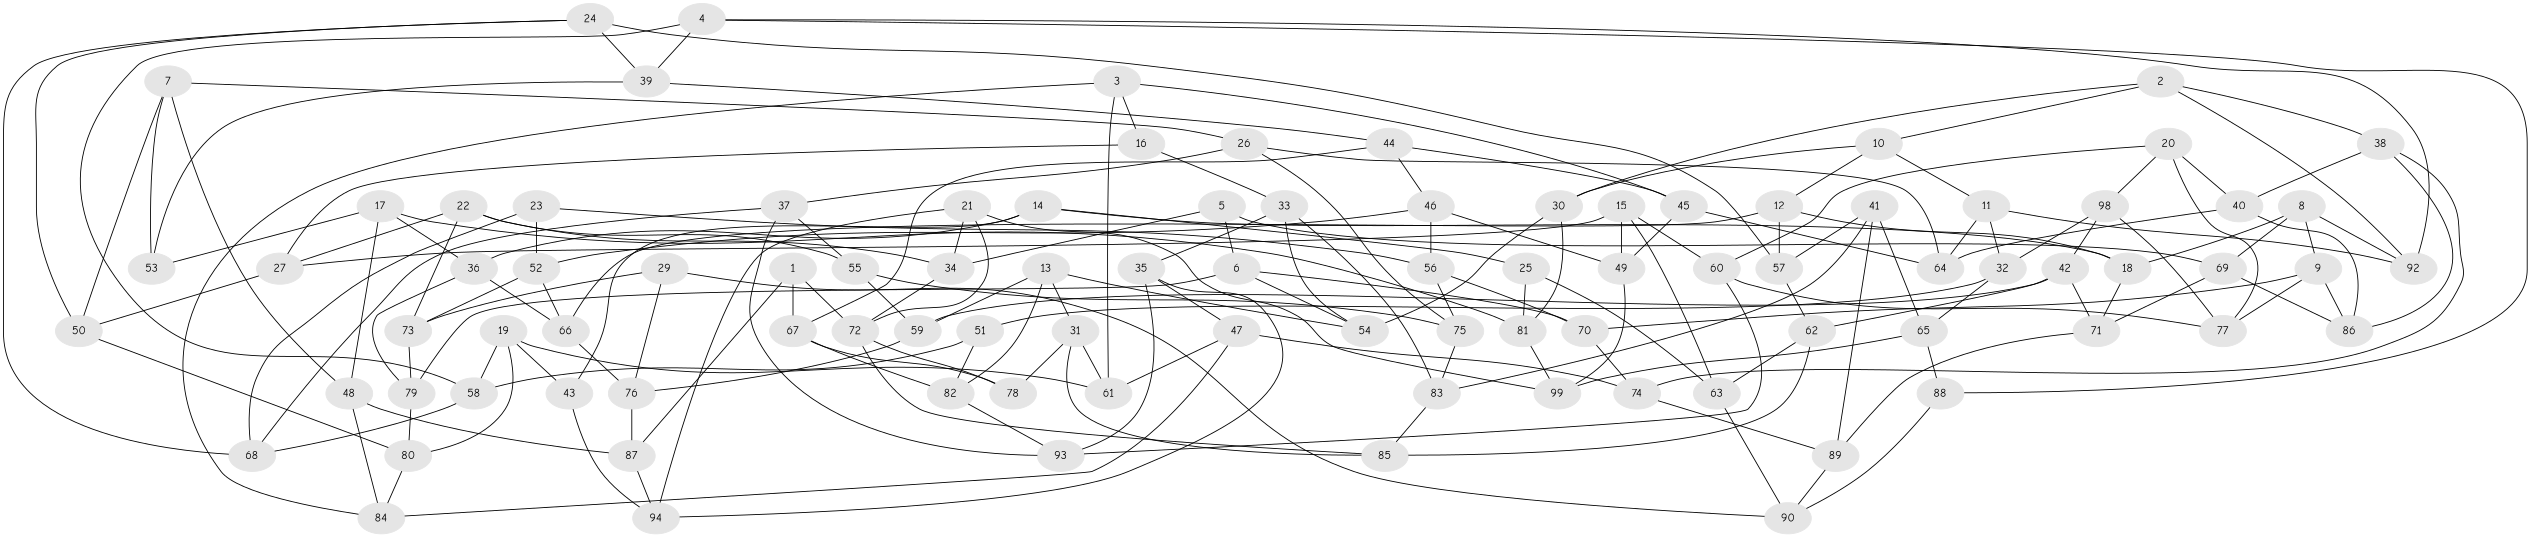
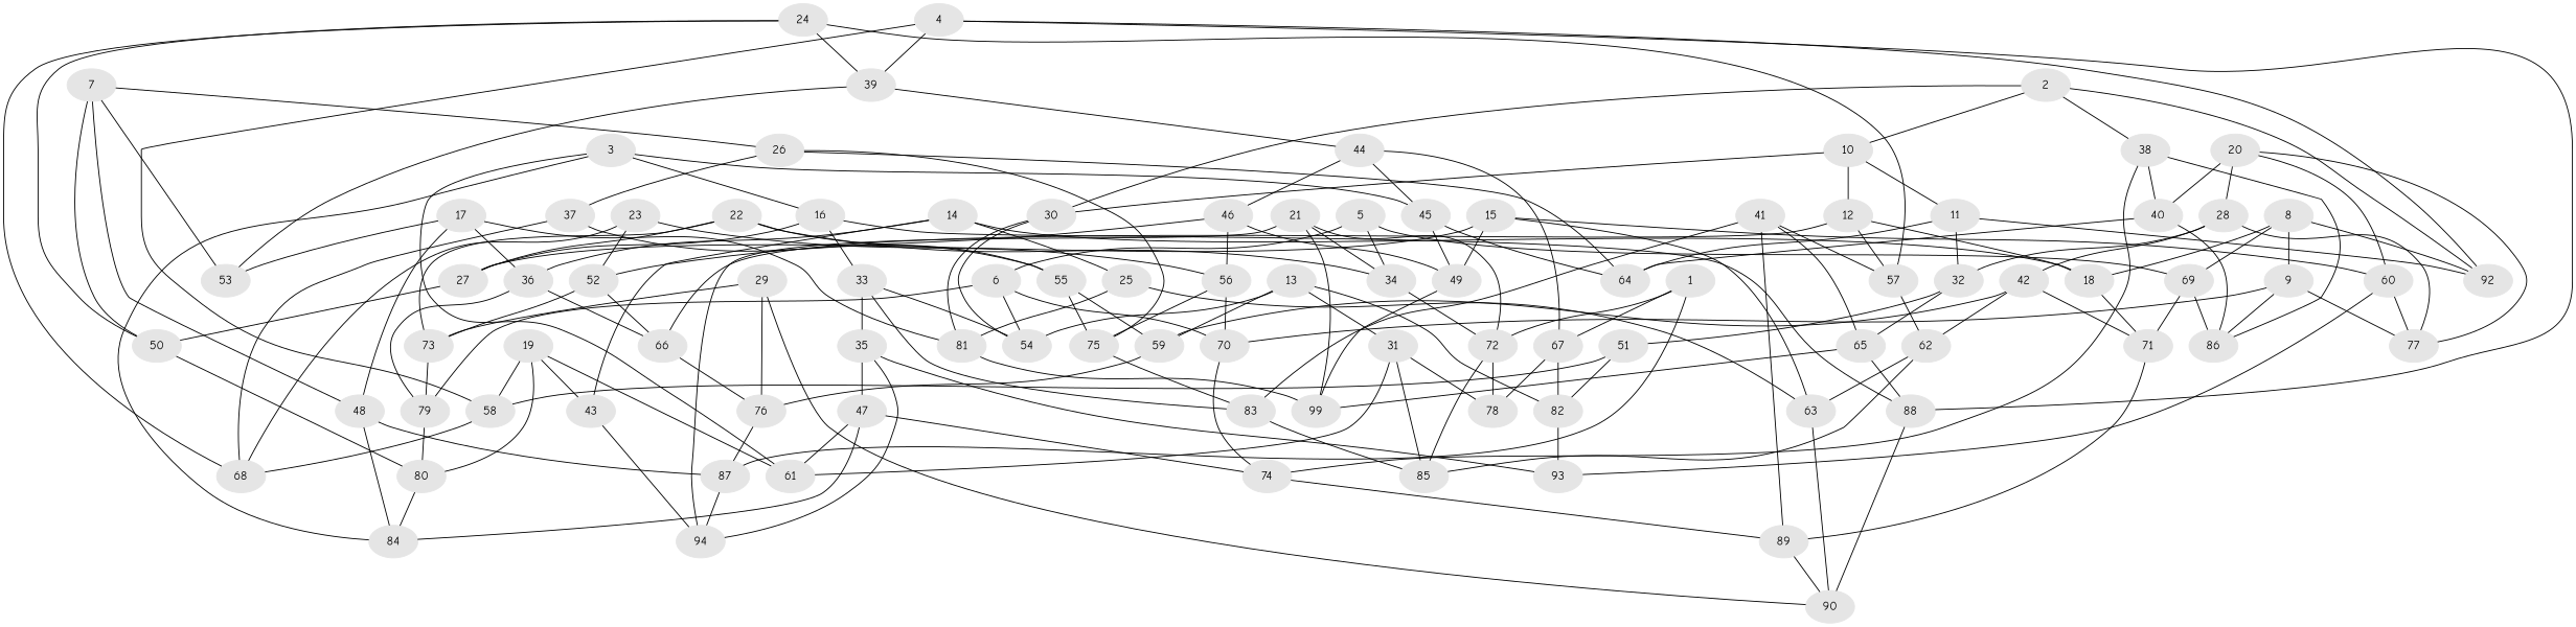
  graph {
    fontname="Comic Neue"
    node [color=gray90 fontname="Comic Neue" style=filled]
    edge [fontname="Comic Neue"]
    1
    67
    72
    87
    23
    52
    56
    68
    82
    78
    85
    94
    2
    10
    30
    38
    92
    11
    12
    54
    81
    86
    40
    74
    3
    16
    45
    61
    84
    88
    27
    33
    64
    49
    4
    39
    58
    53
    44
    90
    5
    6
    34
    69
    70
    79
    29
    73
    76
    71
    80
    7
    26
    48
    50
    37
    75
    8
    9
    18
    77
    32
    57
    66
    51
    65
    62
    13
    31
    59
    93
    14
    25
    36
    43
    63
    15
    60
    n79 [label=99]
    35
    83
    17
    89
    19
    20
-   28 [label=98]
+   28
    42
    21
    22
    55
    24
    47
    46
    41
    1 -- 67
    1 -- 72
    1 -- 87
    67 -- 82
    67 -- 78
    72 -- 78
    72 -- 85
    87 -- 94
    23 -- 52
    23 -- 56
    23 -- 68
    52 -- 73
    52 -- 66
    56 -- 70
    56 -- 75
    82 -- 93
    2 -- 10
    2 -- 30
    2 -- 38
    2 -- 92
    10 -- 30
    10 -- 11
    10 -- 12
    30 -- 54
    30 -- 81
    38 -- 86
    38 -- 40
    38 -- 74
    11 -- 92
    11 -- 64
    11 -- 32
    12 -- 18
    12 -- 57
    12 -- 66
    81 -- n79
    40 -- 86
    40 -- 64
    74 -- 89
    3 -- 16
    3 -- 45
    3 -- 61
    3 -- 84
+   16 -- 88
    16 -- 27
    16 -- 33
    45 -- 64
    45 -- 49
    88 -- 90
    27 -- 50
    33 -- 54
    33 -- 35
    33 -- 83
    49 -- n79
    4 -- 92
    4 -- 88
    4 -- 39
    4 -- 58
    39 -- 53
    39 -- 44
    58 -- 68
    44 -- 67
    44 -- 45
    44 -- 46
    5 -- 6
    5 -- 34
    5 -- 69
    6 -- 54
    6 -- 70
    6 -- 79
    34 -- 72
    69 -- 86
    69 -- 71
    70 -- 74
    79 -- 80
    29 -- 90
    29 -- 73
    29 -- 76
    73 -- 79
    76 -- 87
    71 -- 89
    80 -- 84
    7 -- 53
    7 -- 26
    7 -- 48
    7 -- 50
    26 -- 64
    26 -- 37
    26 -- 75
    48 -- 87
    48 -- 84
    50 -- 80
    37 -- 68
-   37 -- 93
    37 -- 55
    75 -- 83
    8 -- 92
    8 -- 69
    8 -- 9
    8 -- 18
    9 -- 86
    9 -- 70
    9 -- 77
    18 -- 71
    32 -- 51
    32 -- 65
    57 -- 62
    66 -- 76
    51 -- 82
    51 -- 58
    65 -- 88
    65 -- n79
    62 -- 85
    62 -- 63
    13 -- 82
    13 -- 54
    13 -- 31
    13 -- 59
    31 -- 78
    31 -- 85
    31 -- 61
    59 -- 76
    14 -- 18
    14 -- 25
    14 -- 36
    14 -- 43
    25 -- 81
    25 -- 63
    36 -- 79
    36 -- 66
    43 -- 94
    63 -- 90
    15 -- 27
    15 -- 49
    15 -- 63
    15 -- 60
    60 -- 77
    60 -- 93
    35 -- 94
    35 -- 93
    35 -- 47
    83 -- 85
    17 -- 81
    17 -- 53
    17 -- 48
    17 -- 36
    89 -- 90
    19 -- 61
    19 -- 58
    19 -- 80
    19 -- 43
    20 -- 40
    20 -- 77
    20 -- 60
    20 -- 28
    28 -- 77
    28 -- 32
    28 -- 42
    42 -- 71
    42 -- 62
    42 -- 59
    21 -- 72
    21 -- 94
    21 -- 34
    21 -- n79
    22 -- 27
    22 -- 34
    22 -- 73
    22 -- 55
    55 -- 75
    55 -- 59
    24 -- 68
    24 -- 39
    24 -- 50
    24 -- 57
    47 -- 74
    47 -- 61
    47 -- 84
    46 -- 52
    46 -- 56
    46 -- 49
    41 -- 57
    41 -- 65
    41 -- 83
    41 -- 89
  }
